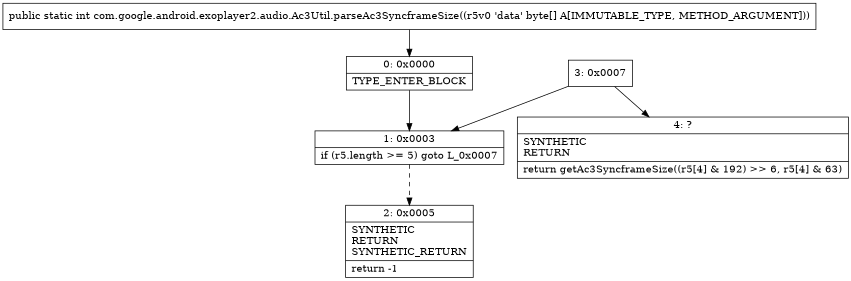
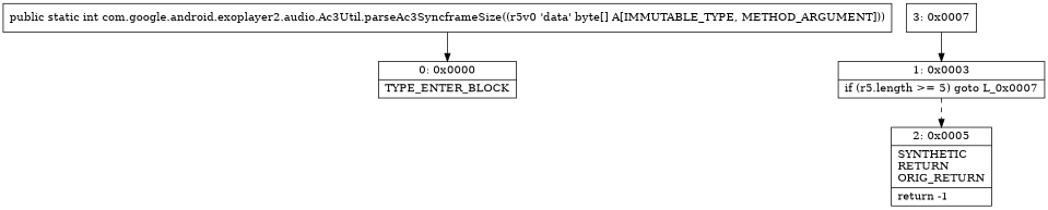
  digraph {
    node [shape=record]
    n1 [label="{0\:\ 0x0000|TYPE_ENTER_BLOCK\l}"]
    n2 [label="{1\:\ 0x0003|if (r5.length \>= 5) goto L_0x0007\l}"]
-   n3 [label="{2\:\ 0x0005|SYNTHETIC\lRETURN\lSYNTHETIC_RETURN\l|return \-1\l}"]
+   n3 [label="{2\:\ 0x0005|SYNTHETIC\lRETURN\lORIG_RETURN\l|return \-1\l}"]
    n4 [label="{3\:\ 0x0007}"]
-   n5 [label="{4\:\ ?|SYNTHETIC\lRETURN\l|return getAc3SyncframeSize((r5[4] & 192) \>\> 6, r5[4] & 63)\l}"]
    n6 [label="{public static int com.google.android.exoplayer2.audio.Ac3Util.parseAc3SyncframeSize((r5v0 'data' byte[] A[IMMUTABLE_TYPE, METHOD_ARGUMENT])) }"]
-   n1 -> n2
    n2 -> n3 [style=dashed]
    n4 -> n2
-   n4 -> n5
    n6 -> n1
  }
